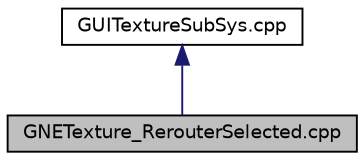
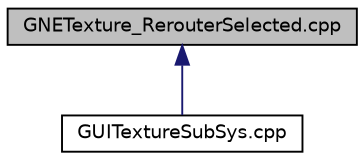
  digraph {
    node [color=black fontname=Helvetica fontsize=10 shape=record style=filled]
    n1 [fillcolor=grey75 fontcolor=black height=0.2 label="GNETexture_RerouterSelected.cpp" width=0.4]
    n2 [fillcolor=white height=0.2 label="GUITextureSubSys.cpp" width=0.4]
-   n2 -> n1 [color=midnightblue dir=back fontname=Helvetica fontsize=10 labelfontname=Helvetica labelfontsize=10 style=solid]
+   n1 -> n2 [color=midnightblue dir=back fontname=Helvetica fontsize=10 labelfontname=Helvetica labelfontsize=10 style=solid]
  }
